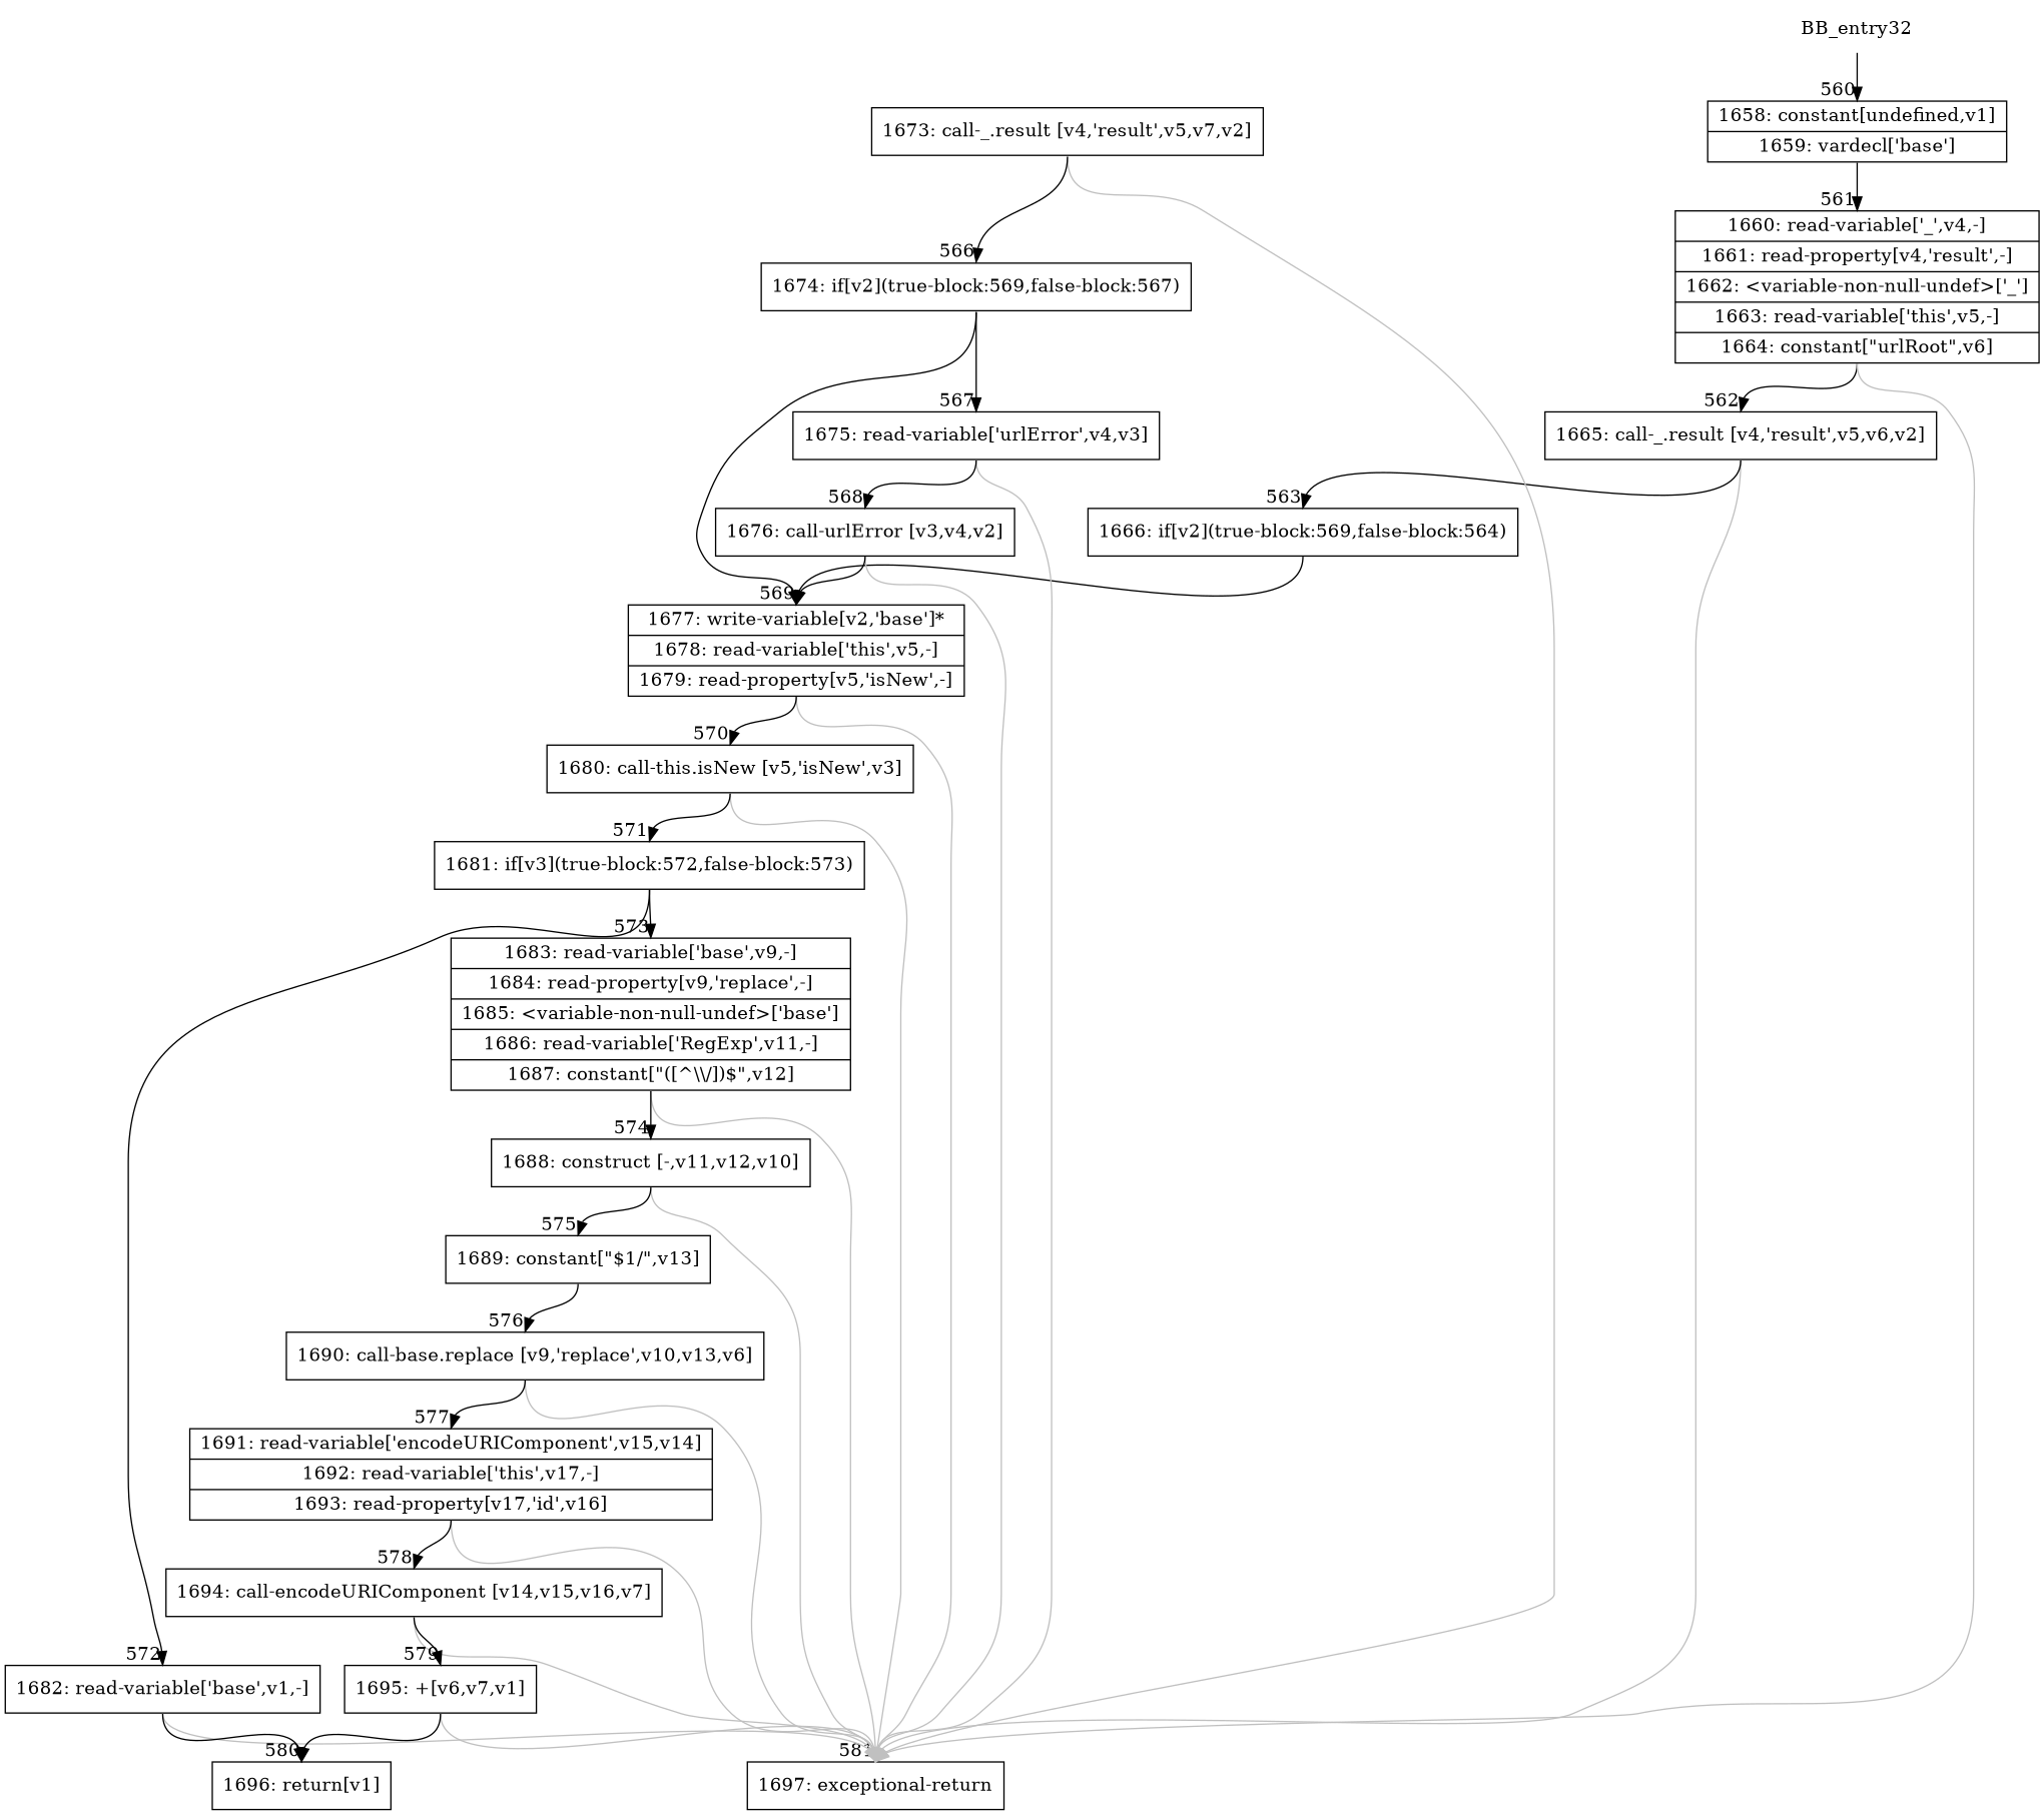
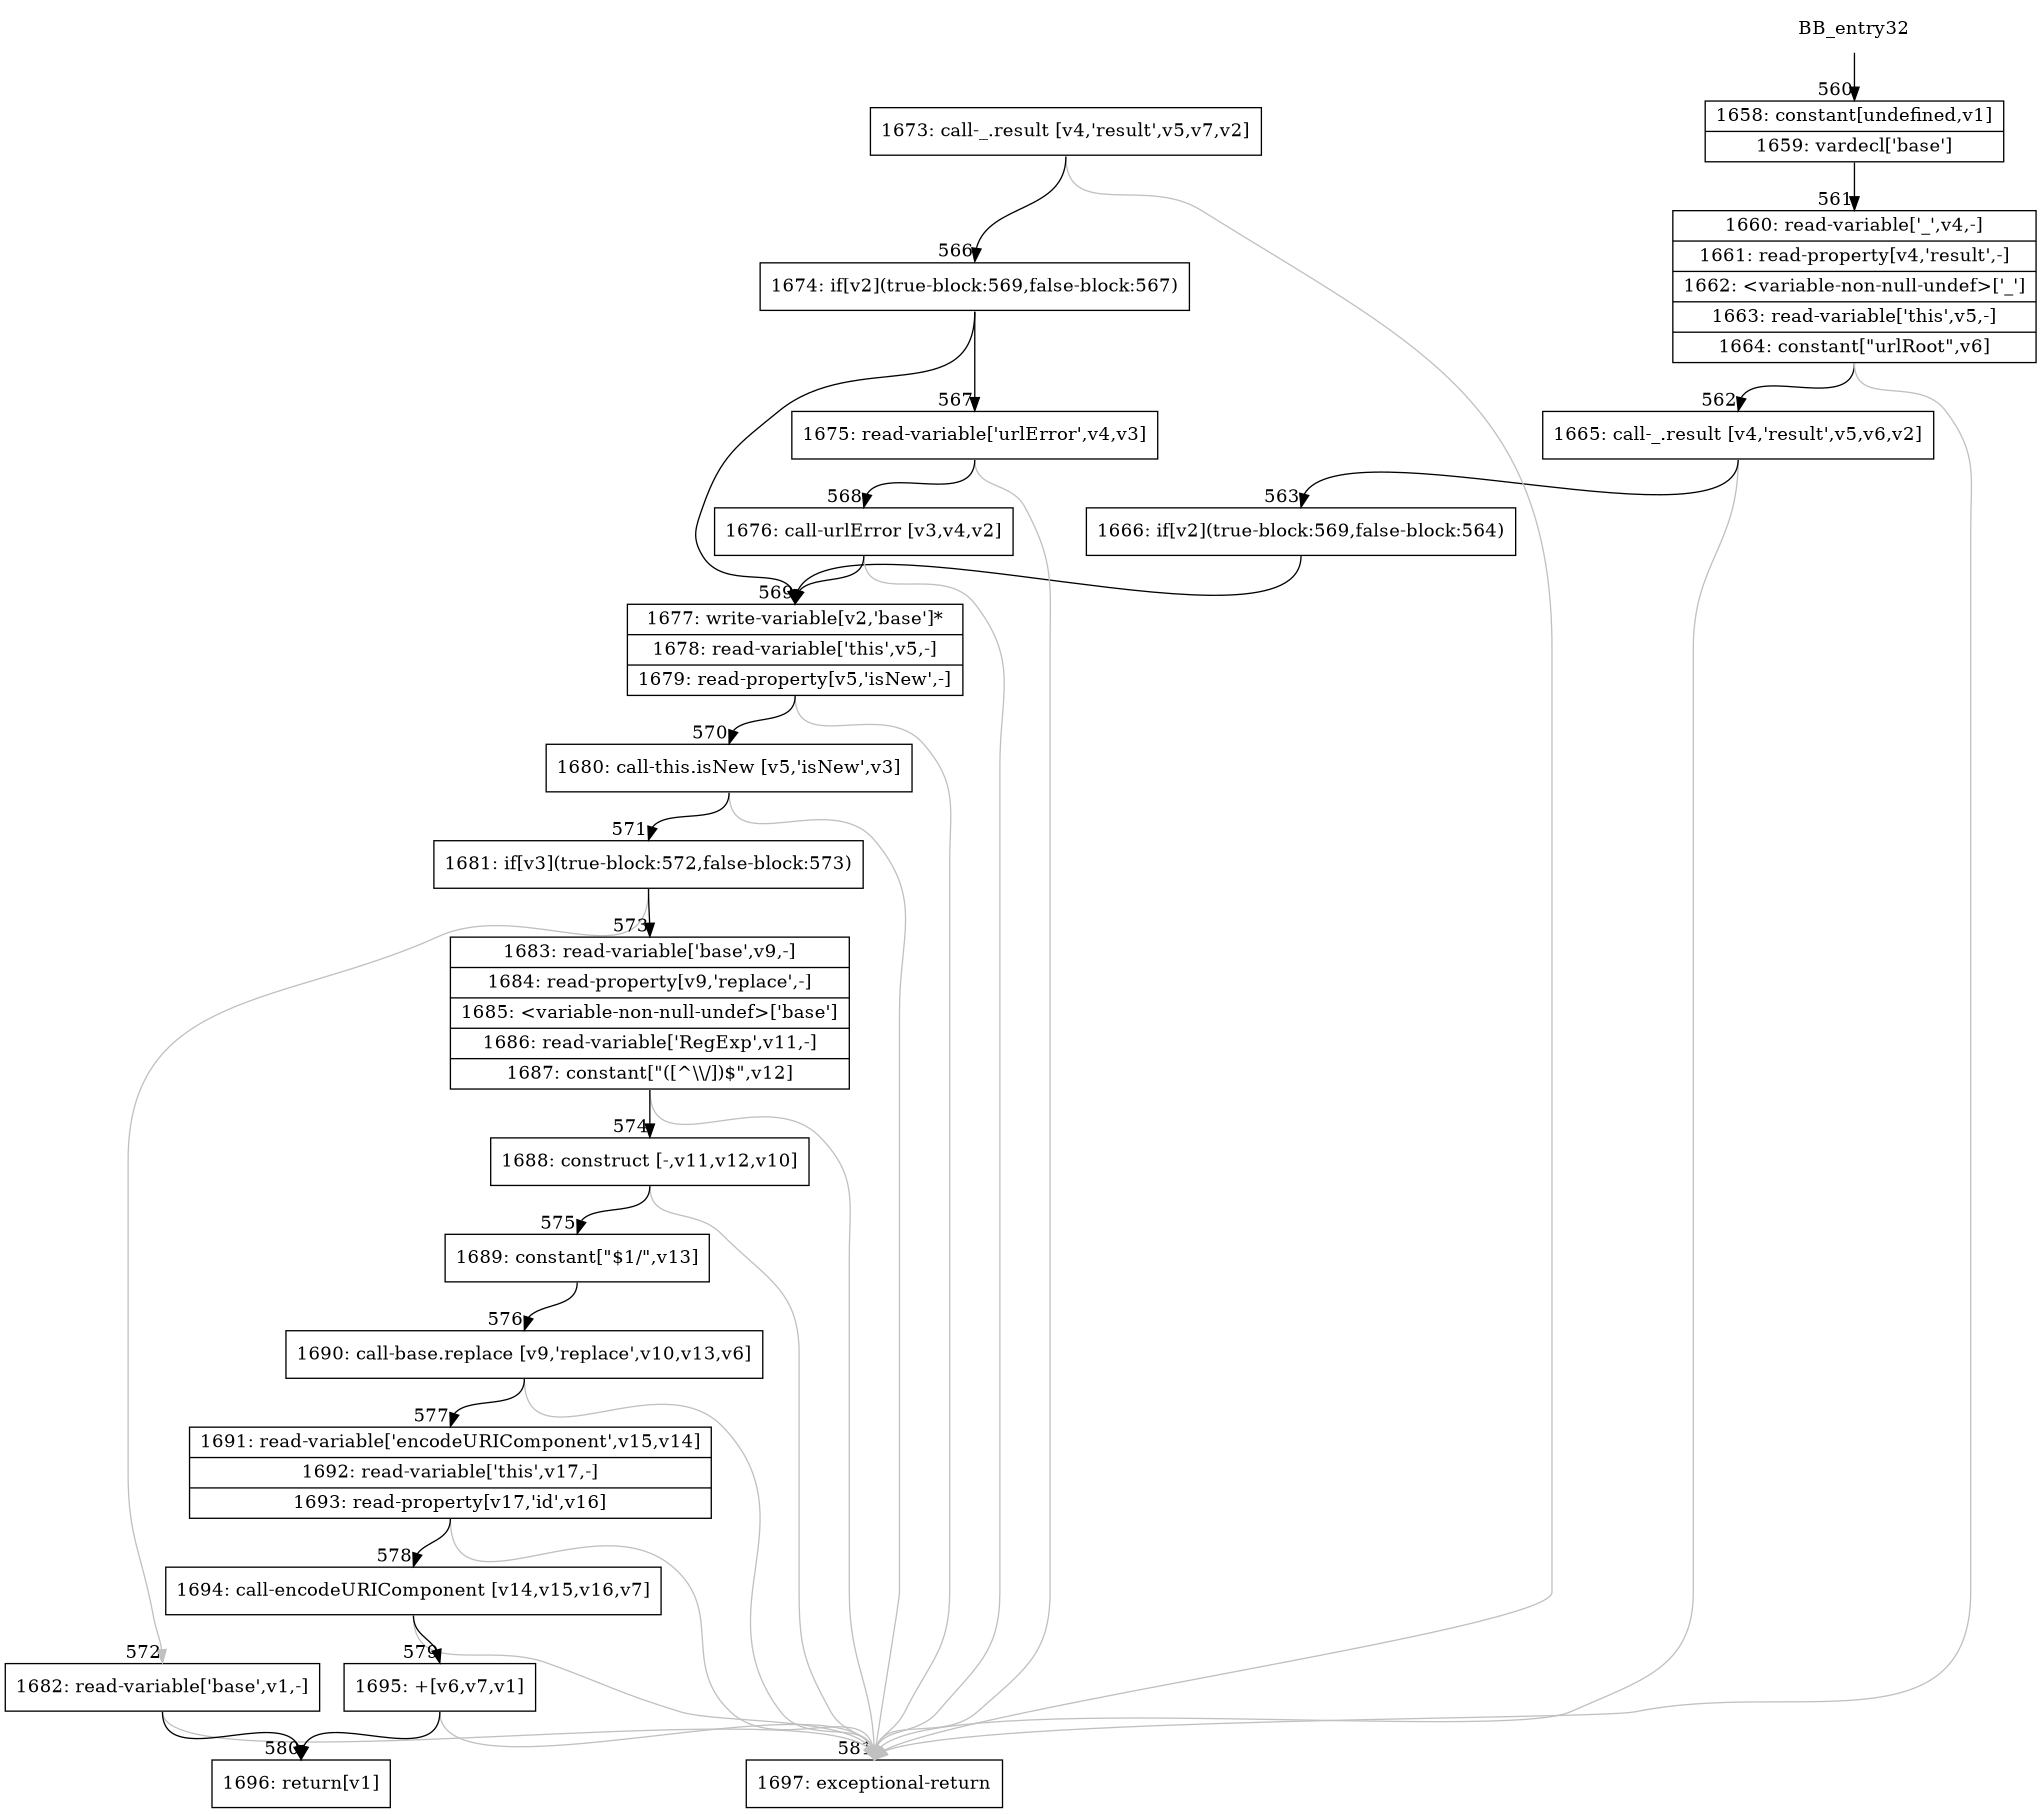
  digraph {
    fontname="DejaVu Serif"
    rankdir=TD
    node [fontname="DejaVu Serif" shape=record]
    edge [fontname="DejaVu Serif" headport=n tailport=s]
    n1 [label=BB_entry32 shape=none]
    n2 [label="{1658: constant[undefined,v1]|1659: vardecl['base']}"]
    n3 [label="{1660: read-variable['_',v4,-]|1661: read-property[v4,'result',-]|1662: \<variable-non-null-undef\>['_']|1663: read-variable['this',v5,-]|1664: constant[\"urlRoot\",v6]}"]
    n4 [label="{1665: call-_.result [v4,'result',v5,v6,v2]}"]
    n5 [label="{1697: exceptional-return}"]
    n6 [label="{1666: if[v2](true-block:569,false-block:564)}"]
    n7 [label="{1677: write-variable[v2,'base']*|1678: read-variable['this',v5,-]|1679: read-property[v5,'isNew',-]}"]
    n8 [label="{1680: call-this.isNew [v5,'isNew',v3]}"]
    n9 [label="{1681: if[v3](true-block:572,false-block:573)}"]
    n10 [label="{1673: call-_.result [v4,'result',v5,v7,v2]}"]
    n11 [label="{1674: if[v2](true-block:569,false-block:567)}"]
    n12 [label="{1675: read-variable['urlError',v4,v3]}"]
    n13 [label="{1676: call-urlError [v3,v4,v2]}"]
    n14 [label="{1682: read-variable['base',v1,-]}"]
    n15 [label="{1683: read-variable['base',v9,-]|1684: read-property[v9,'replace',-]|1685: \<variable-non-null-undef\>['base']|1686: read-variable['RegExp',v11,-]|1687: constant[\"([^\\\\/])$\",v12]}"]
    n16 [label="{1696: return[v1]}"]
    n17 [label="{1688: construct [-,v11,v12,v10]}"]
    n18 [label="{1689: constant[\"$1/\",v13]}"]
    n19 [label="{1690: call-base.replace [v9,'replace',v10,v13,v6]}"]
    n20 [label="{1691: read-variable['encodeURIComponent',v15,v14]|1692: read-variable['this',v17,-]|1693: read-property[v17,'id',v16]}"]
    n21 [label="{1694: call-encodeURIComponent [v14,v15,v16,v7]}"]
    n22 [label="{1695: +[v6,v7,v1]}"]
    n1 -> n2 [headlabel="    560"]
    n2 -> n3 [headlabel="      561"]
    n3 -> n4 [headlabel="      562"]
    n3 -> n5 [color=gray headlabel="      581"]
    n4 -> n5 [color=gray]
    n4 -> n6 [headlabel="      563"]
    n6 -> n7 [headlabel="      569"]
    n7 -> n5 [color=gray]
    n7 -> n8 [headlabel="      570"]
    n8 -> n5 [color=gray]
    n8 -> n9 [headlabel="      571"]
-   n9 -> n14 [headlabel="      572"]
+   n9 -> n14 [headlabel="      572" color=gray]
    n9 -> n15 [headlabel="      573"]
    n10 -> n5 [color=gray]
    n10 -> n11 [headlabel="      566"]
    n11 -> n7
    n11 -> n12 [headlabel="      567"]
    n12 -> n5 [color=gray]
    n12 -> n13 [headlabel="      568"]
    n13 -> n5 [color=gray]
    n13 -> n7
    n14 -> n5 [color=gray]
    n14 -> n16 [headlabel="      580"]
    n15 -> n5 [color=gray]
    n15 -> n17 [headlabel="      574"]
    n17 -> n5 [color=gray]
    n17 -> n18 [headlabel="      575"]
    n18 -> n19 [headlabel="      576"]
    n19 -> n5 [color=gray]
    n19 -> n20 [headlabel="      577"]
    n20 -> n5 [color=gray]
    n20 -> n21 [headlabel="      578"]
    n21 -> n5 [color=gray]
    n21 -> n22 [headlabel="      579"]
    n22 -> n5 [color=gray]
    n22 -> n16
  }
